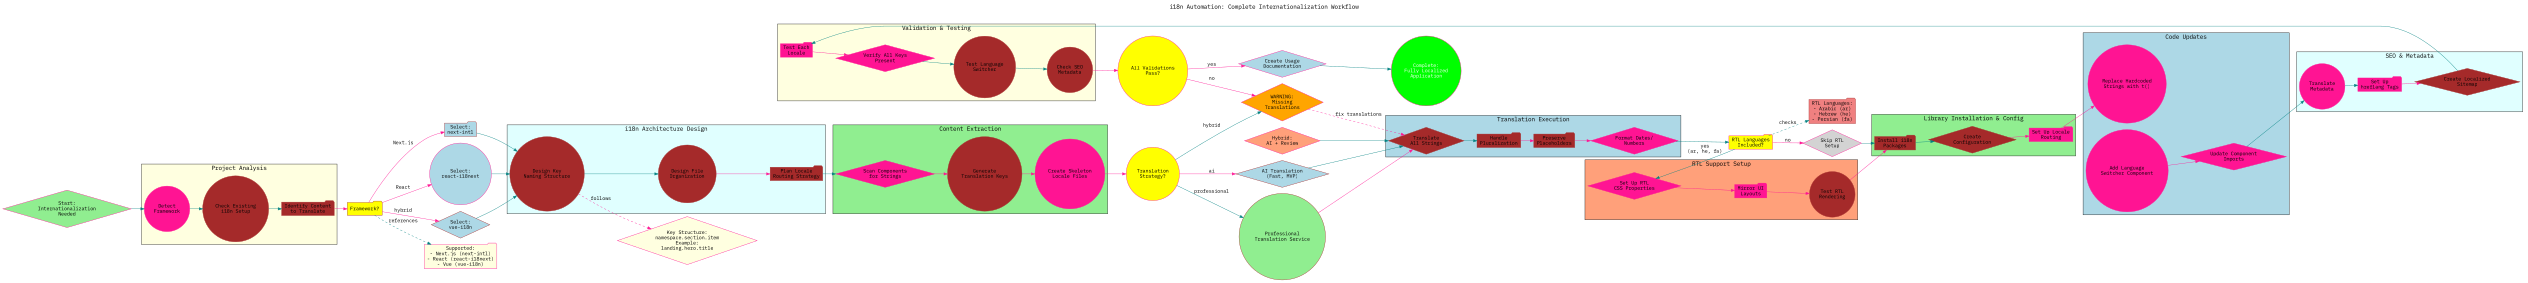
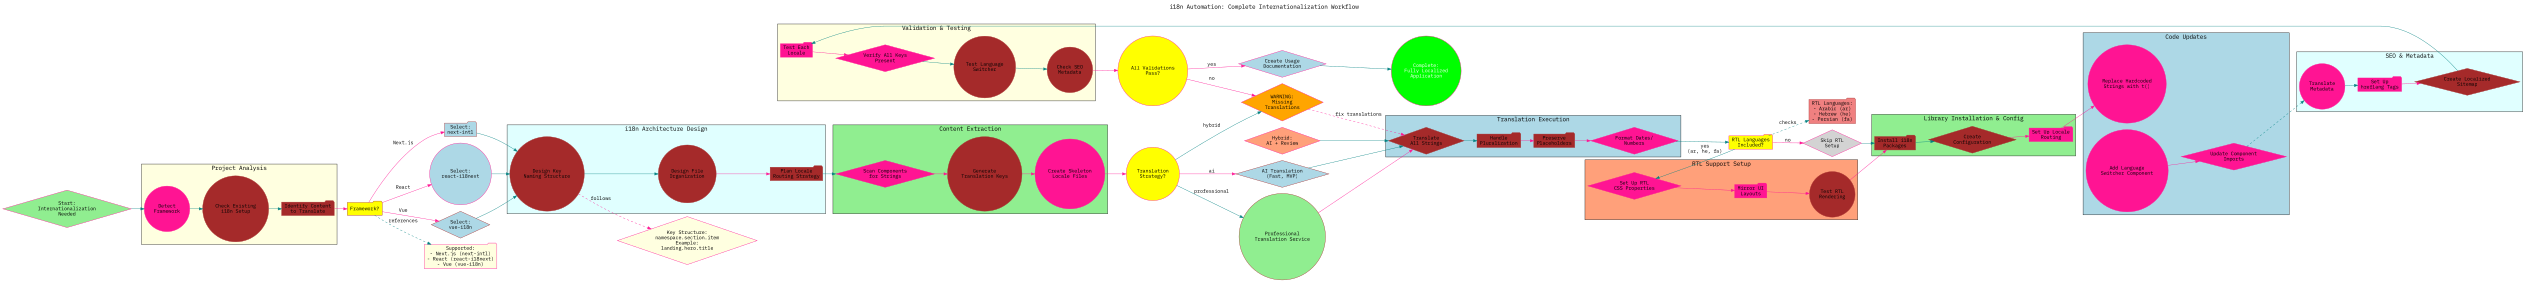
  digraph {
    compound=true
    fontname="IBM Plex Mono"
    fontsize=16
    label="i18n Automation: Complete Internationalization Workflow"
    labelloc=t
    rankdir=LR
    node [color=deeppink fontname="IBM Plex Mono" shape=circle style=filled]
    edge [color=deeppink fontname="IBM Plex Mono"]
    n1 [label="Detect\nFramework"]
    n2 [color=brown label="Check Existing\ni18n Setup"]
    n3 [color=brown label="Identify Content\nto Translate" shape=folder]
    n4 [color=brown label="Design Key\nNaming Structure"]
    n5 [color=brown label="Design File\nOrganization"]
    n6 [color=brown label="Plan Locale\nRouting Strategy" shape=folder]
    n7 [label="Scan Components\nfor Strings" shape=diamond]
    n8 [color=brown label="Generate\nTranslation Keys"]
    n9 [label="Create Skeleton\nLocale Files"]
    n10 [color=brown label="Translate\nAll Strings" shape=diamond]
    n11 [color=brown label="Handle\nPluralization" shape=folder]
    n12 [color=brown label="Preserve\nPlaceholders" shape=folder]
    n13 [label="Format Dates/\nNumbers" shape=diamond]
    n14 [label="Set Up RTL\nCSS Properties" shape=diamond]
    n15 [label="Mirror UI\nLayouts" shape=folder]
    n16 [color=brown label="Test RTL\nRendering"]
    n17 [color=brown label="Install i18n\nPackages" shape=folder]
    n18 [color=brown label="Create\nConfiguration" shape=diamond]
    n19 [label="Set Up Locale\nRouting" shape=folder]
    n20 [label="Replace Hardcoded\nStrings with t()"]
    n21 [label="Add Language\nSwitcher Component"]
    n22 [label="Update Component\nImports" shape=diamond]
    n23 [label="Translate\nMetadata"]
    n24 [label="Set Up\nhreflang Tags" shape=folder]
    n25 [color=brown label="Create Localized\nSitemap" shape=diamond]
    n26 [label="Test Each\nLocale" shape=folder]
    n27 [label="Verify All Keys\nPresent" shape=diamond]
    n28 [color=brown label="Test Language\nSwitcher"]
    n29 [color=brown label="Check SEO\nMetadata"]
    n30 [color=brown fillcolor=yellow label="Framework?" shape=folder]
    n31 [fillcolor=lightyellow label="Key Structure:\nnamespace.section.item\nExample:\nlanding.hero.title" shape=diamond]
    n32 [fillcolor=yellow label="Translation\nStrategy?"]
    n33 [fillcolor=yellow label="RTL Languages\nIncluded?" shape=folder]
    n34 [fillcolor=yellow label="All Validations\nPass?"]
    n35 [fillcolor=lightgreen label="Start:\nInternationalization\nNeeded" shape=diamond]
    n36 [fillcolor=green fontcolor=white label="Complete:\nFully Localized\nApplication"]
    n37 [color=brown fillcolor=lightblue label="Select:\nnext-intl" shape=folder]
    n38 [fillcolor=lightblue label="Select:\nreact-i18next"]
    n39 [color=brown fillcolor=lightblue label="Select:\nvue-i18n" shape=diamond]
    n40 [fillcolor=lightyellow label="Supported:\n- Next.js (next-intl)\n- React (react-i18next)\n- Vue (vue-i18n)" shape=folder]
    n41 [color=brown fillcolor=lightblue label="AI Translation\n(Fast, MVP)" shape=diamond]
    n42 [color=brown fillcolor=lightgreen label="Professional\nTranslation Service"]
    n43 [fillcolor=orange label="WARNING:\nMissing\nTranslations" shape=diamond]
    n44 [fillcolor=lightsalmon label="Hybrid:\nAI + Review" shape=diamond]
    n45 [fillcolor=lightgray label="Skip RTL\nSetup" shape=diamond]
    n46 [color=brown fillcolor=lightcoral label="RTL Languages:\n- Arabic (ar)\n- Hebrew (he)\n- Persian (fa)" shape=folder]
    n47 [fillcolor=lightblue label="Create Usage\nDocumentation" shape=diamond]
    subgraph cluster_1 {
      fillcolor=lightyellow
      label="Project Analysis"
      style=filled
      n1
      n2
      n3
    }
    subgraph cluster_2 {
      fillcolor=lightcyan
      label="i18n Architecture Design"
      style=filled
      n4
      n5
      n6
    }
    subgraph cluster_3 {
      fillcolor=lightgreen
      label="Content Extraction"
      style=filled
      n7
      n8
      n9
    }
    subgraph cluster_4 {
      fillcolor=lightblue
      label="Translation Execution"
      style=filled
      n10
      n11
      n12
      n13
    }
    subgraph cluster_5 {
      fillcolor=lightsalmon
      label="RTL Support Setup"
      style=filled
      n14
      n15
      n16
    }
    subgraph cluster_6 {
      fillcolor=lightgreen
      label="Library Installation & Config"
      style=filled
      n17
      n18
      n19
    }
    subgraph cluster_7 {
      fillcolor=lightblue
      label="Code Updates"
      style=filled
      n20
      n21
      n22
    }
    subgraph cluster_8 {
      fillcolor=lightcyan
      label="SEO & Metadata"
      style=filled
      n23
      n24
      n25
    }
    subgraph cluster_9 {
      fillcolor=lightyellow
      label="Validation & Testing"
      style=filled
      n26
      n27
      n28
      n29
    }
    n1 -> n2 [color=teal]
    n2 -> n3 [color=teal]
    n3 -> n30
    n4 -> n5 [color=teal]
    n4 -> n31 [label=follows style=dashed]
    n5 -> n6
    n6 -> n7 [color=teal]
    n7 -> n8
    n8 -> n9
    n9 -> n32
    n10 -> n11 [color=teal]
    n11 -> n12
    n12 -> n13
    n13 -> n33 [color=teal]
    n14 -> n15
    n15 -> n16
    n16 -> n17
    n17 -> n18 [color=teal]
    n18 -> n19
    n19 -> n20
    n21 -> n22
-   n22 -> n23 [color=teal]
+   n22 -> n23 [color=teal style=dashed]
    n23 -> n24 [color=teal]
    n24 -> n25
    n25 -> n26 [color=teal]
    n26 -> n27
    n27 -> n28 [color=teal]
    n28 -> n29 [color=teal]
    n29 -> n34
    n30 -> n37 [label="Next.js"]
    n30 -> n38 [label=React]
-   n30 -> n39 [label=hybrid]
+   n30 -> n39 [label=Vue]
    n30 -> n40 [color=teal label=references style=dashed]
    n32 -> n41 [label=ai]
    n32 -> n42 [color=teal label=professional]
    n32 -> n43 [color=teal label=hybrid]
    n33 -> n14 [color=teal label="yes\n(ar, he, fa)"]
    n33 -> n45 [label=no]
    n33 -> n46 [color=teal label=checks style=dashed]
    n34 -> n43 [label=no]
    n34 -> n47 [label=yes]
    n35 -> n1 [color=teal]
    n37 -> n4 [color=teal]
    n38 -> n4 [color=teal]
    n39 -> n4 [color=teal]
    n41 -> n10 [color=teal]
    n42 -> n10
    n43 -> n10 [label="fix translations" style=dashed]
    n44 -> n10 [color=teal]
    n45 -> n17 [color=teal]
    n47 -> n36 [color=teal]
  }
